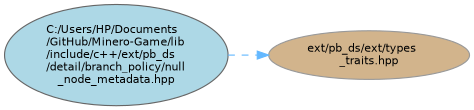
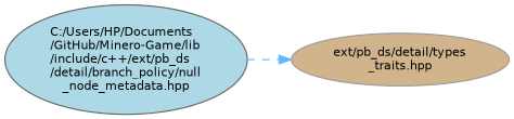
  digraph {
    rankdir=LR
    node [fontname=Helvetica fontsize=10 shape=ellipse style=filled]
    n1 [color=gray40 fillcolor=lightblue fontcolor=black height=0.2 label="C:/Users/HP/Documents\l/GitHub/Minero-Game/lib\l/include/c++/ext/pb_ds\l/detail/branch_policy/null\l_node_metadata.hpp" width=0.4]
-   n2 [color=grey60 fillcolor=tan height=0.2 label="ext/pb_ds/ext/types\l_traits.hpp" width=0.4]
+   n2 [color=grey60 fillcolor=tan height=0.2 label="ext/pb_ds/detail/types\l_traits.hpp" width=0.4]
    n1 -> n2 [color=steelblue1 fontname=Helvetica fontsize=10 labelfontname=Helvetica labelfontsize=10 style=dashed]
  }
